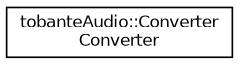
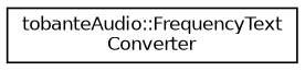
  digraph {
    rankdir=LR
-   n1 [color=black fillcolor=white fontname=Helvetica fontsize=10 height=0.2 label="tobanteAudio::Converter\lConverter" shape=record style=filled width=0.4]
+   n1 [color=black fillcolor=white fontname=Helvetica fontsize=10 height=0.2 label="tobanteAudio::FrequencyText\lConverter" shape=record style=filled width=0.4]
  }
